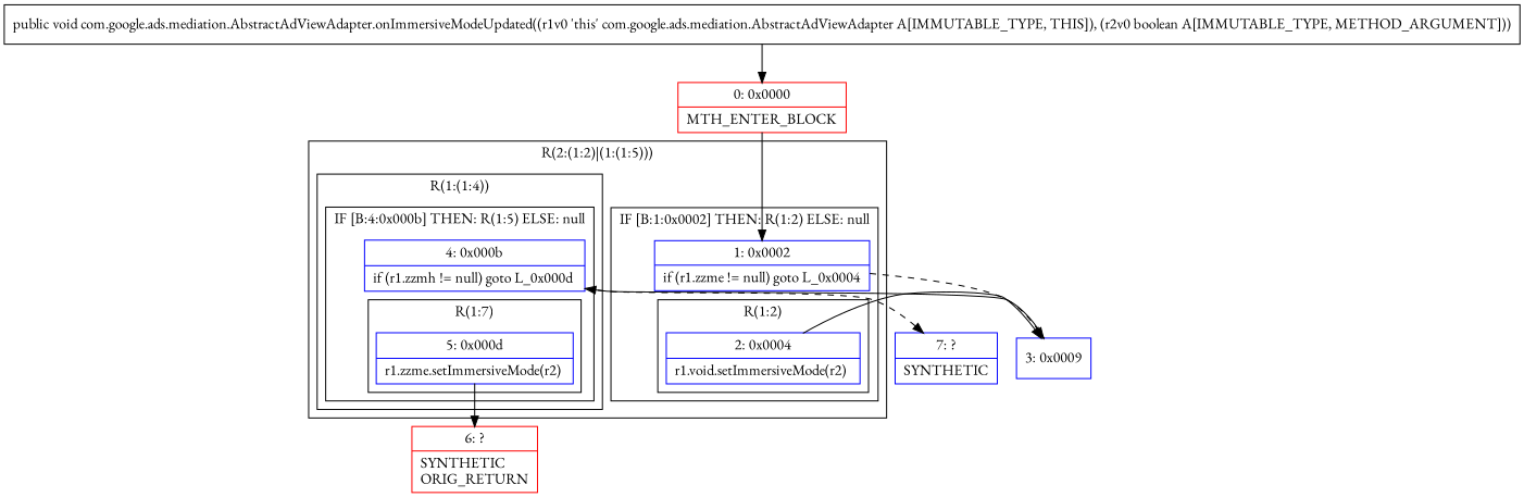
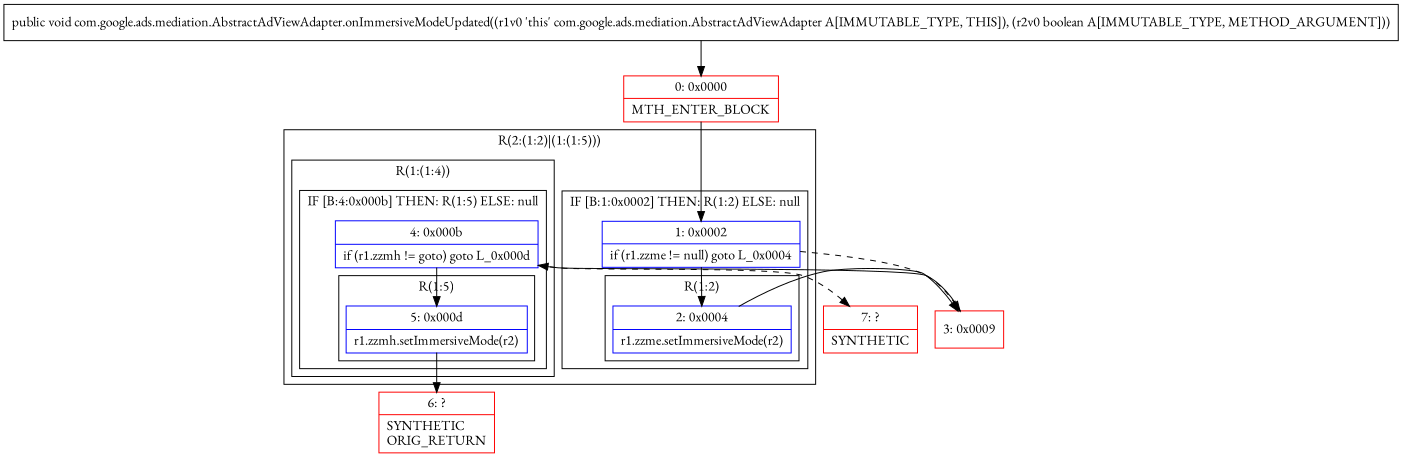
  digraph {
    fontname="EB Garamond"
    node [color=blue fontname="EB Garamond" shape=record]
    edge [fontname="EB Garamond"]
-   n1 [label="{2\:\ 0x0004|r1.void.setImmersiveMode(r2)\l}"]
+   n1 [label="{2\:\ 0x0004|r1.zzme.setImmersiveMode(r2)\l}"]
    n2 [label="{1\:\ 0x0002|if (r1.zzme != null) goto L_0x0004\l}"]
-   n3 [label="{5\:\ 0x000d|r1.zzme.setImmersiveMode(r2)\l}"]
-   n4 [label="{4\:\ 0x000b|if (r1.zzmh != null) goto L_0x000d\l}"]
-   n5 [label="{3\:\ 0x0009}"]
+   n3 [label="{5\:\ 0x000d|r1.zzmh.setImmersiveMode(r2)\l}"]
+   n4 [label="{4\:\ 0x000b|if (r1.zzmh != goto) goto L_0x000d\l}"]
+   n5 [color=red label="{3\:\ 0x0009}"]
    n6 [color=red label="{6\:\ ?|SYNTHETIC\lORIG_RETURN\l}"]
-   n7 [label="{7\:\ ?|SYNTHETIC\l}"]
+   n7 [color=red label="{7\:\ ?|SYNTHETIC\l}"]
    n8 [color=red label="{0\:\ 0x0000|MTH_ENTER_BLOCK\l}"]
    n9 [label="{public void com.google.ads.mediation.AbstractAdViewAdapter.onImmersiveModeUpdated((r1v0 'this' com.google.ads.mediation.AbstractAdViewAdapter A[IMMUTABLE_TYPE, THIS]), (r2v0 boolean A[IMMUTABLE_TYPE, METHOD_ARGUMENT])) }" color=""]
    subgraph cluster_1 {
      label="R(2:(1:2)|(1:(1:5)))"
      subgraph cluster_2 {
        label="IF [B:1:0x0002] THEN: R(1:2) ELSE: null"
        n2
        subgraph cluster_3 {
          label="R(1:2)"
          n1
        }
      }
      subgraph cluster_4 {
        label="R(1:(1:4))"
        subgraph cluster_5 {
          label="IF [B:4:0x000b] THEN: R(1:5) ELSE: null"
          n4
          subgraph cluster_6 {
-           label="R(1:7)"
+           label="R(1:5)"
            n3
          }
        }
      }
    }
    n1 -> n5
+   n2 -> n1
    n2 -> n5 [style=dashed]
    n3 -> n6
+   n4 -> n3
    n4 -> n7 [style=dashed]
    n5 -> n4
    n8 -> n2
    n9 -> n8
  }
